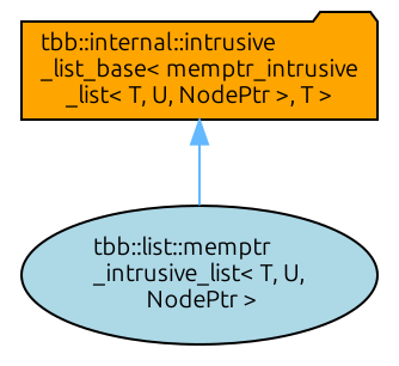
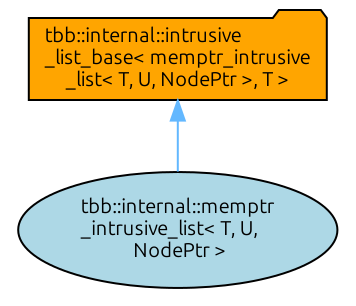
  digraph {
    fontname=Ubuntu
    node [color=black fontname=Ubuntu fontsize=10 style=filled]
-   n1 [fillcolor=lightblue fontcolor=black height=0.2 label="tbb::list::memptr\l_intrusive_list\< T, U,\l NodePtr \>" shape=ellipse width=0.4]
+   n1 [fillcolor=lightblue fontcolor=black height=0.2 label="tbb::internal::memptr\l_intrusive_list\< T, U,\l NodePtr \>" shape=ellipse width=0.4]
    n2 [fillcolor=orange height=0.2 label="tbb::internal::intrusive\l_list_base\< memptr_intrusive\l_list\< T, U, NodePtr \>, T \>" shape=folder width=0.4]
    n2 -> n1 [color=steelblue1 dir=back fontname=Ubuntu fontsize=10 labelfontname=Helvetica labelfontsize=10 style=solid]
  }
